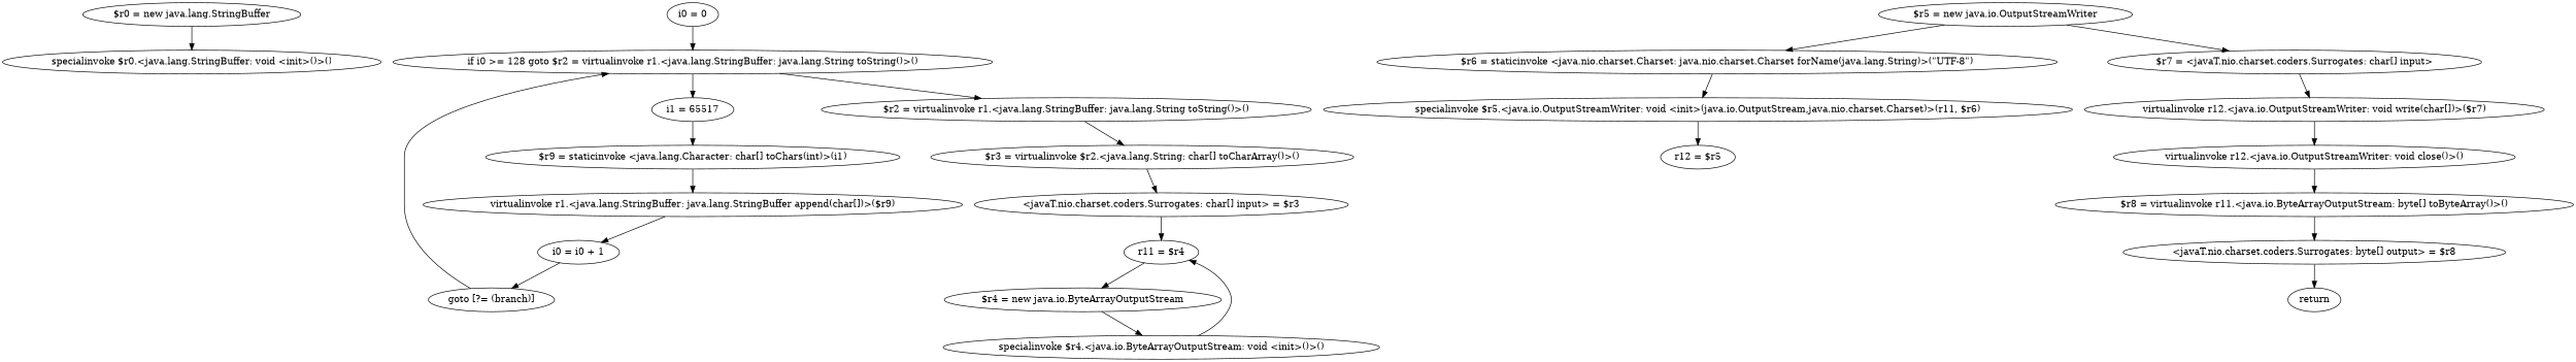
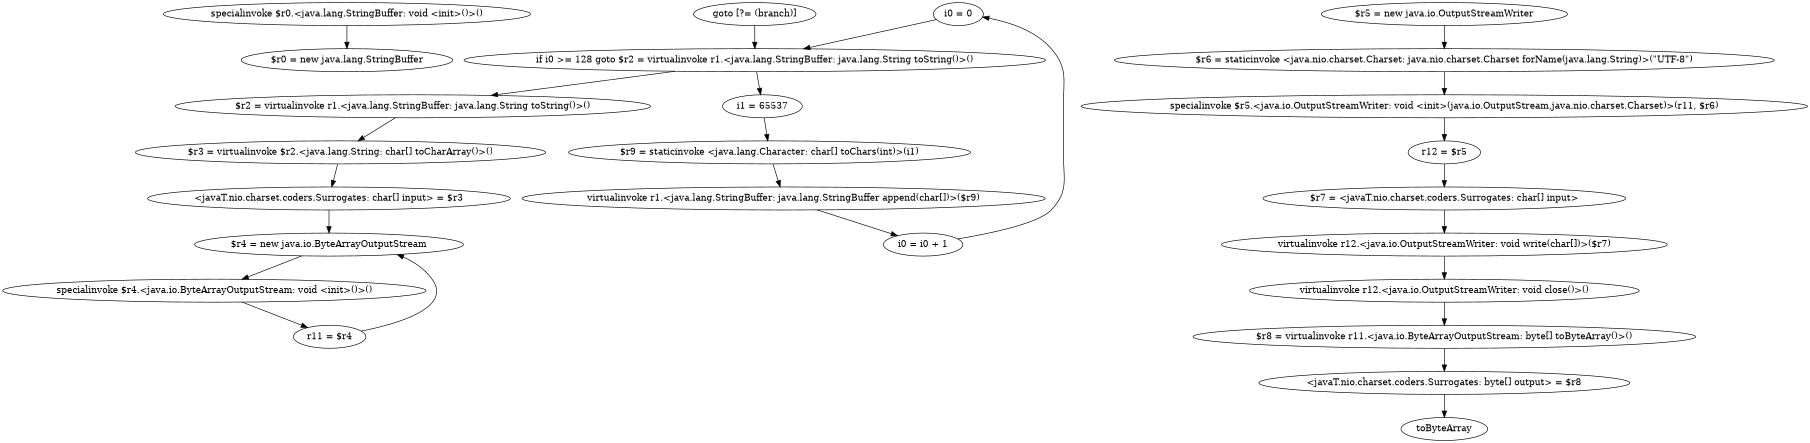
  digraph {
    "$r0 = new java.lang.StringBuffer"
    "specialinvoke $r0.<java.lang.StringBuffer: void <init>()>()"
    "i0 = 0"
    "if i0 >= 128 goto $r2 = virtualinvoke r1.<java.lang.StringBuffer: java.lang.String toString()>()"
-   "i1 = 65537" [label="i1 = 65517"]
+   "i1 = 65537"
    "$r2 = virtualinvoke r1.<java.lang.StringBuffer: java.lang.String toString()>()"
    "$r9 = staticinvoke <java.lang.Character: char[] toChars(int)>(i1)"
    "$r3 = virtualinvoke $r2.<java.lang.String: char[] toCharArray()>()"
    "virtualinvoke r1.<java.lang.StringBuffer: java.lang.StringBuffer append(char[])>($r9)"
    "i0 = i0 + 1"
    "goto [?= (branch)]"
    "<javaT.nio.charset.coders.Surrogates: char[] input> = $r3"
    "$r4 = new java.io.ByteArrayOutputStream"
    "specialinvoke $r4.<java.io.ByteArrayOutputStream: void <init>()>()"
    "r11 = $r4"
    "$r5 = new java.io.OutputStreamWriter"
    "$r6 = staticinvoke <java.nio.charset.Charset: java.nio.charset.Charset forName(java.lang.String)>(\"UTF-8\")"
    "specialinvoke $r5.<java.io.OutputStreamWriter: void <init>(java.io.OutputStream,java.nio.charset.Charset)>(r11, $r6)"
    "r12 = $r5"
    "$r7 = <javaT.nio.charset.coders.Surrogates: char[] input>"
    "virtualinvoke r12.<java.io.OutputStreamWriter: void write(char[])>($r7)"
    "virtualinvoke r12.<java.io.OutputStreamWriter: void close()>()"
    "$r8 = virtualinvoke r11.<java.io.ByteArrayOutputStream: byte[] toByteArray()>()"
    "<javaT.nio.charset.coders.Surrogates: byte[] output> = $r8"
-   return
-   "$r0 = new java.lang.StringBuffer" -> "specialinvoke $r0.<java.lang.StringBuffer: void <init>()>()"
+   return [label=toByteArray]
+   "specialinvoke $r0.<java.lang.StringBuffer: void <init>()>()" -> "$r0 = new java.lang.StringBuffer"
    "i0 = 0" -> "if i0 >= 128 goto $r2 = virtualinvoke r1.<java.lang.StringBuffer: java.lang.String toString()>()"
    "if i0 >= 128 goto $r2 = virtualinvoke r1.<java.lang.StringBuffer: java.lang.String toString()>()" -> "i1 = 65537"
    "if i0 >= 128 goto $r2 = virtualinvoke r1.<java.lang.StringBuffer: java.lang.String toString()>()" -> "$r2 = virtualinvoke r1.<java.lang.StringBuffer: java.lang.String toString()>()"
    "i1 = 65537" -> "$r9 = staticinvoke <java.lang.Character: char[] toChars(int)>(i1)"
    "$r2 = virtualinvoke r1.<java.lang.StringBuffer: java.lang.String toString()>()" -> "$r3 = virtualinvoke $r2.<java.lang.String: char[] toCharArray()>()"
    "$r9 = staticinvoke <java.lang.Character: char[] toChars(int)>(i1)" -> "virtualinvoke r1.<java.lang.StringBuffer: java.lang.StringBuffer append(char[])>($r9)"
    "$r3 = virtualinvoke $r2.<java.lang.String: char[] toCharArray()>()" -> "<javaT.nio.charset.coders.Surrogates: char[] input> = $r3"
    "virtualinvoke r1.<java.lang.StringBuffer: java.lang.StringBuffer append(char[])>($r9)" -> "i0 = i0 + 1"
-   "i0 = i0 + 1" -> "goto [?= (branch)]"
+   "i0 = i0 + 1" -> "i0 = 0"
    "goto [?= (branch)]" -> "if i0 >= 128 goto $r2 = virtualinvoke r1.<java.lang.StringBuffer: java.lang.String toString()>()"
-   "<javaT.nio.charset.coders.Surrogates: char[] input> = $r3" -> "r11 = $r4"
+   "<javaT.nio.charset.coders.Surrogates: char[] input> = $r3" -> "$r4 = new java.io.ByteArrayOutputStream"
    "$r4 = new java.io.ByteArrayOutputStream" -> "specialinvoke $r4.<java.io.ByteArrayOutputStream: void <init>()>()"
    "specialinvoke $r4.<java.io.ByteArrayOutputStream: void <init>()>()" -> "r11 = $r4"
    "r11 = $r4" -> "$r4 = new java.io.ByteArrayOutputStream"
    "$r5 = new java.io.OutputStreamWriter" -> "$r6 = staticinvoke <java.nio.charset.Charset: java.nio.charset.Charset forName(java.lang.String)>(\"UTF-8\")"
    "$r6 = staticinvoke <java.nio.charset.Charset: java.nio.charset.Charset forName(java.lang.String)>(\"UTF-8\")" -> "specialinvoke $r5.<java.io.OutputStreamWriter: void <init>(java.io.OutputStream,java.nio.charset.Charset)>(r11, $r6)"
    "specialinvoke $r5.<java.io.OutputStreamWriter: void <init>(java.io.OutputStream,java.nio.charset.Charset)>(r11, $r6)" -> "r12 = $r5"
-   "$r5 = new java.io.OutputStreamWriter" -> "$r7 = <javaT.nio.charset.coders.Surrogates: char[] input>"
+   "r12 = $r5" -> "$r7 = <javaT.nio.charset.coders.Surrogates: char[] input>"
    "$r7 = <javaT.nio.charset.coders.Surrogates: char[] input>" -> "virtualinvoke r12.<java.io.OutputStreamWriter: void write(char[])>($r7)"
    "virtualinvoke r12.<java.io.OutputStreamWriter: void write(char[])>($r7)" -> "virtualinvoke r12.<java.io.OutputStreamWriter: void close()>()"
    "virtualinvoke r12.<java.io.OutputStreamWriter: void close()>()" -> "$r8 = virtualinvoke r11.<java.io.ByteArrayOutputStream: byte[] toByteArray()>()"
    "$r8 = virtualinvoke r11.<java.io.ByteArrayOutputStream: byte[] toByteArray()>()" -> "<javaT.nio.charset.coders.Surrogates: byte[] output> = $r8"
    "<javaT.nio.charset.coders.Surrogates: byte[] output> = $r8" -> return
  }
